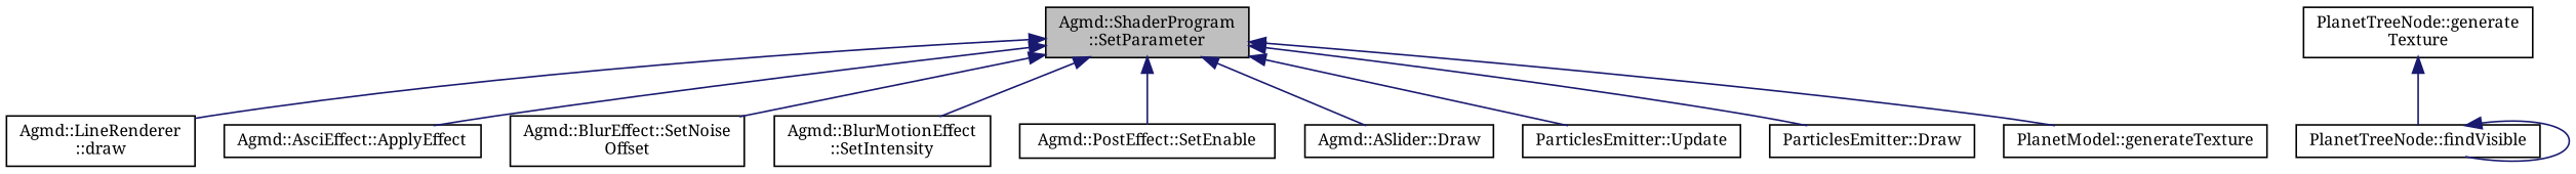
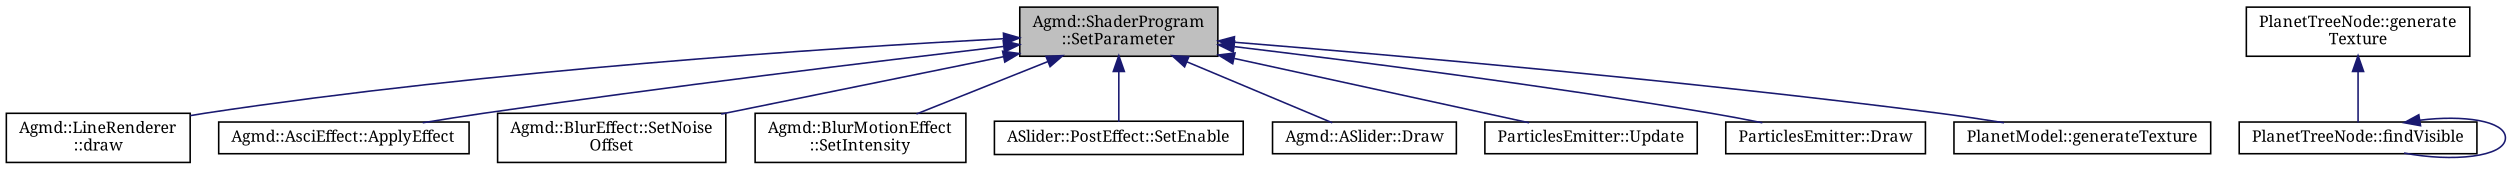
  digraph {
    fontname="Noto Serif"
    rankdir=TB
    node [color=black fillcolor=white fontname="Noto Serif" fontsize=10 shape=record style=filled]
    edge [color=midnightblue dir=back fontname="Noto Serif" fontsize=10 labelfontname=Helvetica labelfontsize=10 style=solid]
    n1 [fillcolor=grey75 fontcolor=black height=0.2 label="Agmd::ShaderProgram\l::SetParameter" width=0.4]
    n2 [height=0.2 label="Agmd::LineRenderer\l::draw" width=0.4]
    n3 [height=0.2 label="Agmd::AsciEffect::ApplyEffect" width=0.4]
    n4 [height=0.2 label="Agmd::BlurEffect::SetNoise\lOffset" width=0.4]
    n5 [height=0.2 label="Agmd::BlurMotionEffect\l::SetIntensity" width=0.4]
-   n6 [height=0.2 label="Agmd::PostEffect::SetEnable" width=0.4]
+   n6 [height=0.2 label="ASlider::PostEffect::SetEnable" width=0.4]
    n7 [height=0.2 label="Agmd::ASlider::Draw" width=0.4]
    n8 [height=0.2 label="ParticlesEmitter::Update" width=0.4]
    n9 [height=0.2 label="ParticlesEmitter::Draw" width=0.4]
    n10 [height=0.2 label="PlanetModel::generateTexture" width=0.4]
    n11 [height=0.2 label="PlanetTreeNode::generate\lTexture" width=0.4]
    n12 [height=0.2 label="PlanetTreeNode::findVisible" width=0.4]
    n1 -> n2
    n1 -> n3
    n1 -> n4
    n1 -> n5
    n1 -> n6
    n1 -> n7
    n1 -> n8
    n1 -> n9
    n1 -> n10
    n11 -> n12
    n12 -> n12
  }
